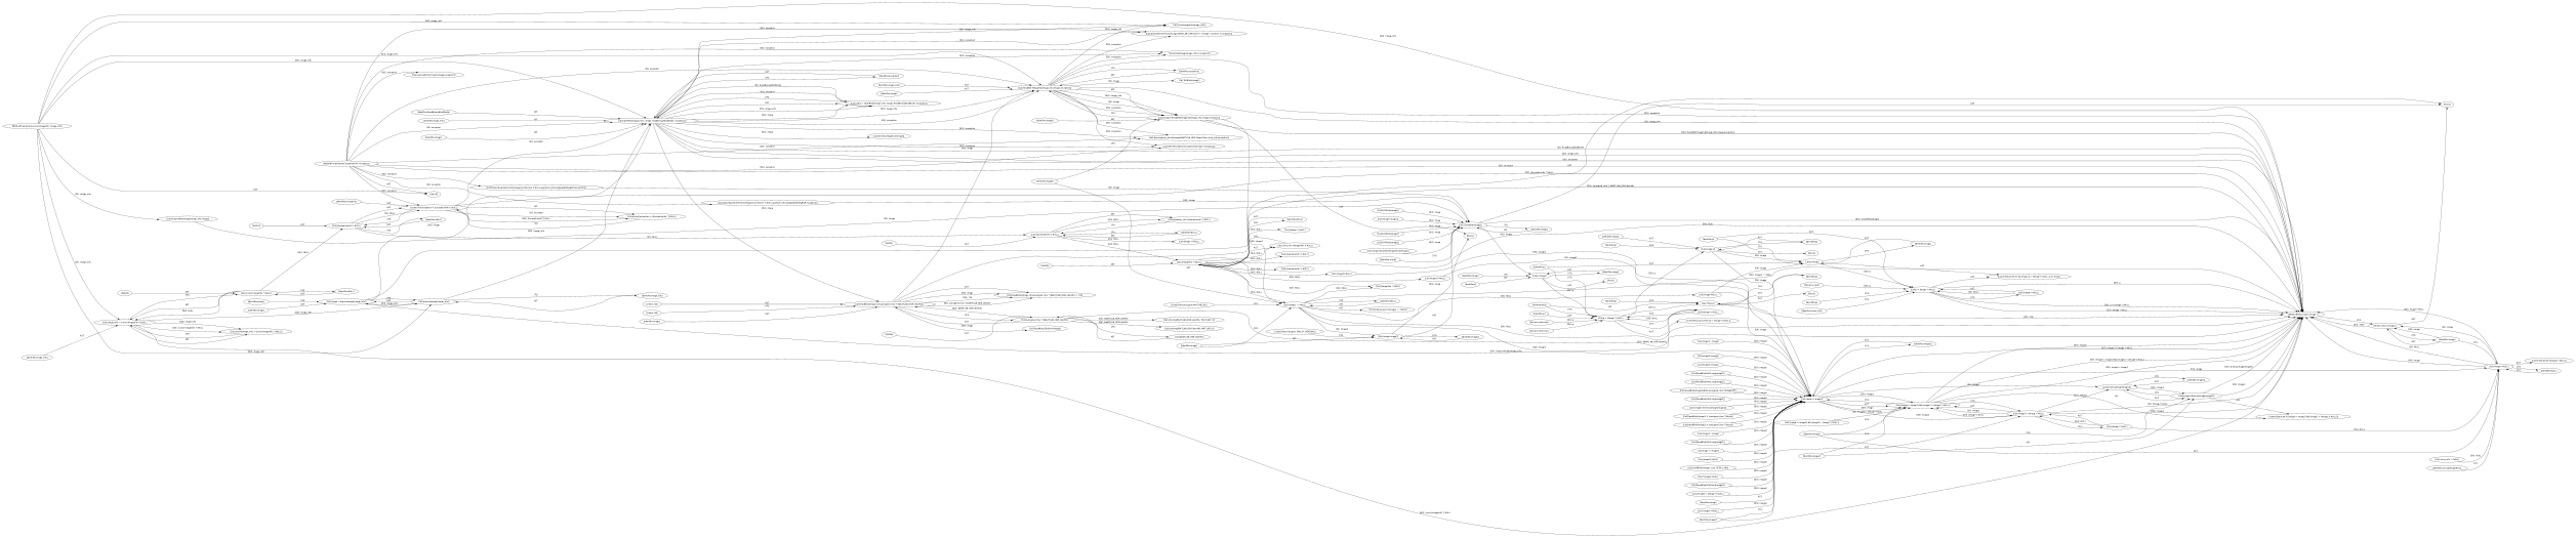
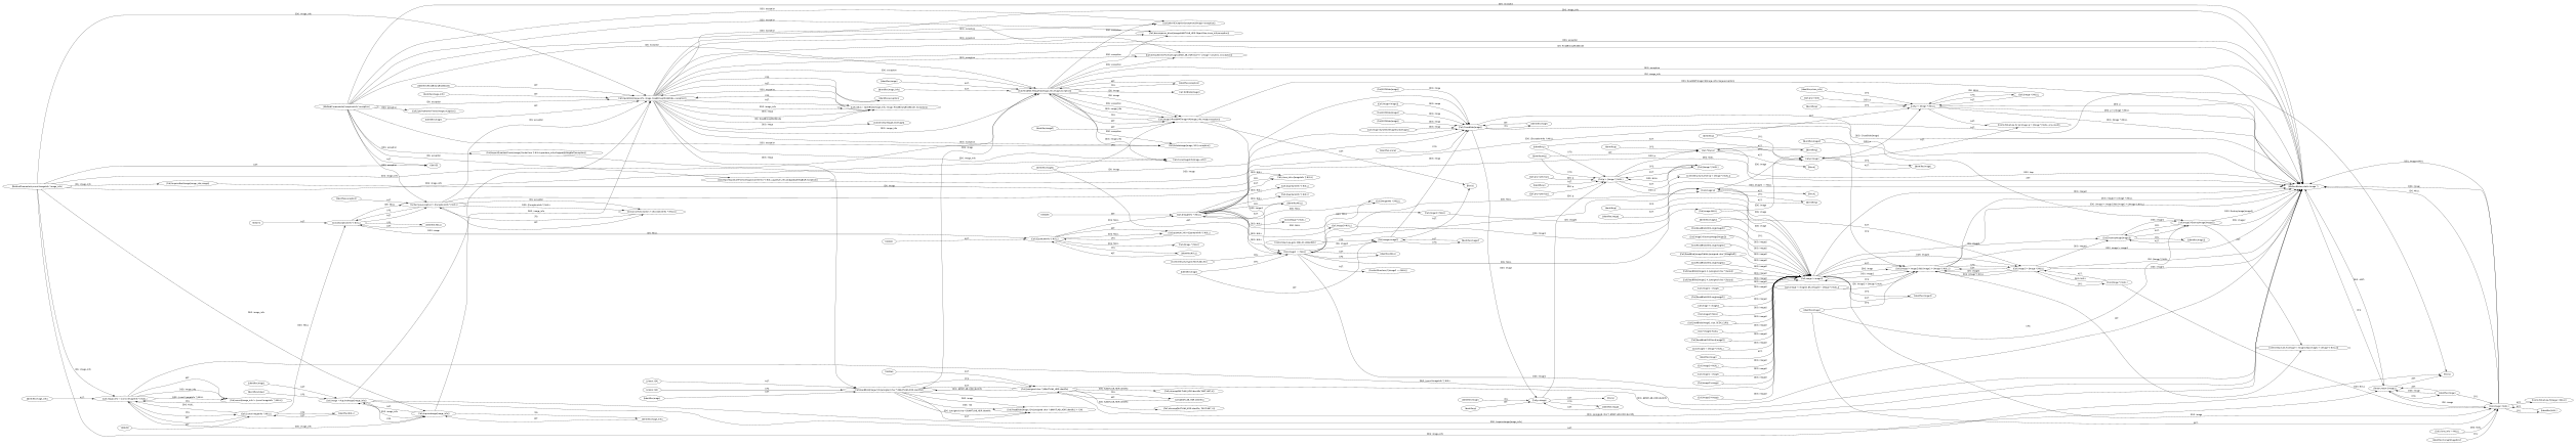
  digraph {
    fontname=Roboto
    rankdir=LR
    node [fontname=Roboto]
    edge [fontname=Roboto]
    n1 [label="(Call,image=image2)"]
    n2 [label="(Call,CloseBlob(image))"]
    n3 [label="(Block,)"]
    n4 [label="(Identifier,image2)"]
    n5 [label="(MethodReturn,static Image *)"]
    n6 [label="(Block,)"]
    n7 [label="(Call,p=image)"]
    n8 [label="(Identifier,image)"]
    n9 [label="(Call,image2  == NULL)"]
    n10 [label="(Call,image != image2)"]
    n11 [label="(Call,(ImageInfo *) NULL)"]
    n12 [label="(ControlStructure,if (image2  == NULL))"]
    n13 [label="(Call,(Image *) NULL)"]
    n14 [label="(Identifier,NULL)"]
    n15 [label="(Call,image=NULL)"]
    n16 [label="(Call,(image != image2) && (image2 != (Image *) NULL))"]
    n17 [label="(Call,image2 != (Image *) NULL)"]
    n18 [label="(Call,DestroyImage(image2))"]
    n19 [label="(Call,image==NULL)"]
    n20 [label="(Identifier,image2)"]
    n21 [label="(Return,return (image);)"]
    n22 [label="(Call,p != (Image *) NULL)"]
    n23 [label="(Call,p=image)"]
    n24 [label="(Call,image2=ReadMATImageV4(image_info,image,exception))"]
    n25 [label="(Call,ReadMATImageV4(image_info,image,exception))"]
    n26 [label="(Call,decompress_block(image,&MATLAB_HDR.ObjectSize,clone_info,exception))"]
    n27 [label="(Call,InheritException(exception,&image->exception))"]
    n28 [label="(Call,CloneImageInfo(image_info))"]
    n29 [label="(Call,GetAuthenticPixels(image,0,MATLAB_HDR.SizeY-i-1,image->columns,1,exception))"]
    n30 [label="(Identifier,exception)"]
    n31 [label="(Call,TellBlob(image))"]
    n32 [label="(Call,RotateImage(image, 90.0, exception))"]
    n33 [label="(Call,OpenBlob(image_info, image, ReadBinaryBlobMode, exception))"]
    n34 [label="(Call,ReadBlob(image,124,(unsigned char *) &MATLAB_HDR.identific))"]
    n35 [label="(Call,DestroyImageList(image))"]
    n36 [label="(Identifier,exception)"]
    n37 [label="(Call,status = OpenBlob(image_info, image, ReadBinaryBlobMode, exception))"]
    n38 [label="(Call,(unsigned char *) &MATLAB_HDR.identific)"]
-   n39 [label="(Call,ReadBlobLSBShort(image))"]
    n40 [label="(Call,ReadBlob(image,124,(unsigned char *) &MATLAB_HDR.identific) != 124)"]
    n41 [label="(Call,AcquireImage(image_info))"]
    n42 [label="(Call,image = AcquireImage(image_info))"]
    n43 [label="(Identifier,image_info)"]
    n44 [label="(Call,image_info != (const ImageInfo *) NULL)"]
    n45 [label="(Call,(const ImageInfo *) NULL)"]
    n46 [label="(Call,assert(image_info != (const ImageInfo *) NULL))"]
    n47 [label="(Call,(ExceptionInfo *) NULL)"]
    n48 [label="(Identifier,NULL)"]
    n49 [label="(MethodParameterIn,const ImageInfo *image_info)"]
    n50 [label="(Call,AcquireNextImage(image_info,image))"]
    1000155
    n52 [label="(CacheView,exception != (ExceptionInfo *) NULL)"]
    n53 [label="(Call,(QuantumInfo *) NULL)"]
    n54 [label="(Identifier,NULL)"]
    n55 [label="(Call,assert(exception != (ExceptionInfo *) NULL))"]
    n56 [label="(MethodParameterIn,ExceptionInfo *exception)"]
    n57 [label="(Call,ImportQuantumPixels(image,(CacheView *) NULL,quantum_info,z2qtype[z],BImgBuff,exception))"]
    n58 [label="(Call,SyncAuthenticPixels(image,exception))"]
    n59 [label="(Call,ImportQuantumPixels(image,(CacheView *) NULL,quantum_info,z2qtype[z],BImgBuff,exception))"]
    n60 [label="(Call,(ImageInfo *) NULL)"]
    n61 [label="(Call,quantum_info=(QuantumInfo *) NULL)"]
    n62 [label="(Identifier,NULL)"]
    n63 [label="(Call,(Image *) NULL)"]
    n64 [label="(Call,&MATLAB_HDR.identific)"]
    n65 [label="(Call,strncmp(MATLAB_HDR.identific, \"MATLAB\", 6))"]
    n66 [label="(Call,strncmp(MATLAB_HDR.identific,\"MATLAB\",6))"]
    n67 [label="(Call,clone_info=(ImageInfo *) NULL)"]
    n68 [label="(Call,(QuantumInfo *) NULL)"]
    n69 [label="(Call,image2!=NULL)"]
    n70 [label="(Call,(QuantumInfo *) NULL)"]
    n71 [label="(Identifier,NULL)"]
    n72 [label="(Call,(Image *) NULL)"]
    n73 [label="(Call,image2==NULL)"]
    n74 [label="(Identifier,image)"]
    n75 [label="(Block,)"]
    n76 [label="(Call,*tmp=p)"]
    n77 [label="(Call,image=p)"]
    n78 [label="(ControlStructure,while (p != (Image *) NULL))"]
    n79 [label="(Block,)"]
    n80 [label="(Identifier,p)"]
    n81 [label="(Block,)"]
    n82 [label="(Identifier,p)"]
    n83 [label="(Call,p != (Image *) NULL)"]
    n84 [label="(ControlStructure,for (p=image; p != (Image *) NULL; p=p->next))"]
    n85 [label="(Identifier,image)"]
    n86 [label="(Call,(Image *) NULL)"]
    n87 [label="(ControlStructure,if ((image != image2) && (image2 != (Image *) NULL)))"]
    n88 [label="(Call,(Image *) NULL)"]
    n89 [label="(Call,image2=DestroyImage(image2))"]
    n90 [label="(Identifier,image2)"]
    n91 [label="(ControlStructure,if(image==NULL))"]
    n92 [label="(Identifier,NULL)"]
    n93 [label="(Identifier,image)"]
    n94 [label="(Call,*image2=NULL)"]
    n95 [label="(Identifier,image2)"]
    n96 [label="(Identifier,image)"]
    n97 [label="(Call,ReadBlobXXXShort(image2))"]
    n98 [label="(Identifier,image_info)"]
    n99 [label="(Call,image2 != (Image *) NULL)"]
    n100 [label="(Identifier,image)"]
    n101 [label="(Identifier,scene)"]
    n102 [label="(Identifier,p)"]
    n103 [label="(Identifier,p)"]
    n104 [label="(Call,image2==NULL)"]
    n105 [label="(Identifier,image)"]
    n106 [label="(ControlStructure,goto END_OF_READING;)"]
    n107 [label="(Call,clone_info != NULL)"]
    n108 [label="(Call,EOFBlob(image))"]
    n109 [label="(Call,image2 = image)"]
    n110 [label="(Identifier,CorruptImageError)"]
    n111 [label="(Identifier,image_info)"]
    n112 [label="(Call,image2!=image)"]
    n113 [label="(Identifier,image)"]
    n114 [label="(Call,image2!=image)"]
    n115 [label="(Identifier,p)"]
    n116 [label="(Call,p=p->previous)"]
    n117 [label="(Call,image!=image2)"]
    n118 [label="(Identifier,image)"]
    n119 [label="(Call,ReadBlobXXXLong(image2))"]
    n120 [label="(Identifier,image2)"]
    n121 [label="(Call,EOFBlob(image))"]
    n122 [label="(Call,image2=DestroyImage(image2))"]
    n123 [label="(Call,EOFBlob(image))"]
    n124 [label="(ControlStructure,goto MATLAB_KO;)"]
    n125 [label="(Call,ReadBlobXXXLong(image2))"]
    n126 [label="(Call,ReadBlob(image2,ldblk,(unsigned char *)BImgBuff))"]
    n127 [label="(Literal,124)"]
    n128 [label="(Call,image=SyncNextImageInList(image))"]
    n129 [label="(Identifier,p)"]
    n130 [label="(Identifier,p)"]
    n131 [label="(Call,p=p->previous)"]
    n132 [label="(Call,ReadBlobXXXLong(image2))"]
    n133 [label="(Identifier,tmp)"]
    n134 [label="(Identifier,ReadBinaryBlobMode)"]
    n135 [label="(Identifier,image)"]
    n136 [label="(Call,ReadBlob(image2, 4, (unsigned char *) &size))"]
    n137 [label="(Call,ReadBlob(image2, 4, (unsigned char *) &size))"]
    n138 [label="(Identifier,image)"]
    n139 [label="(Call,image2 = image)"]
    n140 [label="(Identifier,image_info)"]
    n141 [label="(Call,ReadBlobXXXLong(image2))"]
    n142 [label="(Identifier,p)"]
    n143 [label="(Identifier,image)"]
    n144 [label="(Identifier,image)"]
    n145 [label="(Identifier,exception)"]
    n146 [label="(Call,image != image2)"]
    n147 [label="(Identifier,image2)"]
    n148 [label="(Call,(image != image2) && (image2 != (Image *) NULL))"]
    n149 [label="(Identifier,status)"]
    n150 [label="(Literal,124)"]
    n151 [label="(Call,image2!=NULL)"]
    n152 [label="(Identifier,p)"]
    n153 [label="(Identifier,image2)"]
    n154 [label="(Identifier,clone_info)"]
    n155 [label="(Call,p=p->next)"]
    n156 [label="(Call,SeekBlob(image2, size, SEEK_CUR))"]
    1000200
    1000212
    1000266
    1000258
    1000229
    n1 -> n2 [label="DDG: image"]
    n1 -> n3 [label="AST: "]
    n1 -> n4 [label="CFG: "]
    n2 -> n5 [label="DDG: CloseBlob(image)"]
    n2 -> n6 [label="AST: "]
    n2 -> n7 [label="DDG: image"]
    n2 -> n8 [label="CFG: "]
    n4 -> n1 [label="AST: "]
    n5 -> n21 [label="CFG: "]
    n7 -> n22 [label="DDG: p"]
    n7 -> n74 [label="CFG: "]
    n7 -> n75 [label="AST: "]
    n8 -> n2 [label="AST: "]
    n9 -> n1 [label="DDG: image2"]
    n9 -> n5 [label="DDG: image2  == NULL"]
    n9 -> n10 [label="DDG: image2"]
    n9 -> n11 [label="DDG: NULL"]
    n9 -> n12 [label="AST: "]
    n9 -> n13 [label="DDG: NULL"]
    n9 -> n14 [label="CFG: "]
    n9 -> n15 [label="DDG: NULL"]
    n10 -> n5 [label="DDG: image2"]
    n10 -> n16 [label="AST: "]
    n10 -> n16 [label="DDG: image"]
    n10 -> n16 [label="DDG: image2"]
    n10 -> n17 [label="DDG: image2"]
    n10 -> n18 [label="DDG: image2"]
    n10 -> n19 [label="DDG: image"]
    n10 -> n20 [label="CFG: "]
    n13 -> n22 [label="AST: "]
    n13 -> n22 [label="DDG: NULL"]
    n14 -> n9 [label="AST: "]
    n15 -> n10 [label="DDG: image"]
    n15 -> n23 [label="DDG: image"]
    n16 -> n5 [label="DDG: (image != image2) && (image2 != (Image *) NULL)"]
    n16 -> n5 [label="DDG: image != image2"]
    n16 -> n5 [label="DDG: image2 != (Image *) NULL"]
    n16 -> n10 [label="CFG: "]
    n16 -> n17 [label="CFG: "]
    n16 -> n87 [label="AST: "]
    n17 -> n5 [label="DDG: image2"]
    n17 -> n5 [label="DDG: (Image *) NULL"]
    n17 -> n16 [label="AST: "]
    n17 -> n16 [label="DDG: image2"]
    n17 -> n16 [label="DDG: (Image *) NULL"]
    n17 -> n18 [label="DDG: image2"]
    n17 -> n88 [label="CFG: "]
    n18 -> n89 [label="AST: "]
    n18 -> n89 [label="DDG: image2"]
    n18 -> n90 [label="CFG: "]
    n19 -> n5 [label="DDG: image"]
    n19 -> n5 [label="DDG: image==NULL"]
    n19 -> n5 [label="DDG: NULL"]
    n19 -> n21 [label="DDG: image"]
    n19 -> n91 [label="AST: "]
    n19 -> n92 [label="CFG: "]
    n20 -> n10 [label="AST: "]
    n21 -> n5 [label="DDG: <RET>"]
    n21 -> n6 [label="AST: "]
    n21 -> n93 [label="CFG: "]
    n22 -> n13 [label="CFG: "]
    n22 -> n76 [label="DDG: p"]
    n22 -> n77 [label="DDG: p"]
    n22 -> n78 [label="AST: "]
    n23 -> n83 [label="DDG: p"]
    n23 -> n84 [label="AST: "]
    n23 -> n85 [label="CFG: "]
    n24 -> n3 [label="AST: "]
    n24 -> n5 [label="DDG: ReadMATImageV4(image_info,image,exception)"]
    n24 -> n9 [label="DDG: image2"]
    n24 -> n25 [label="CFG: "]
    n25 -> n5 [label="DDG: exception"]
    n25 -> n5 [label="DDG: image_info"]
    n25 -> n24 [label="AST: "]
    n25 -> n24 [label="DDG: image_info"]
    n25 -> n24 [label="DDG: image"]
    n25 -> n24 [label="DDG: exception"]
    n25 -> n26 [label="DDG: exception"]
    n25 -> n27 [label="DDG: exception"]
    n25 -> n28 [label="DDG: image_info"]
    n25 -> n29 [label="DDG: exception"]
    n25 -> n30 [label="CFG: "]
    n25 -> n31 [label="DDG: image"]
    n25 -> n32 [label="DDG: exception"]
    n30 -> n25 [label="AST: "]
    n33 -> n5 [label="DDG: ReadBinaryBlobMode"]
    n33 -> n5 [label="DDG: image_info"]
    n33 -> n5 [label="DDG: exception"]
    n33 -> n25 [label="DDG: image_info"]
    n33 -> n25 [label="DDG: exception"]
    n33 -> n26 [label="DDG: exception"]
    n33 -> n27 [label="DDG: exception"]
    n33 -> n28 [label="DDG: image_info"]
    n33 -> n29 [label="DDG: exception"]
    n33 -> n32 [label="DDG: exception"]
    n33 -> n34 [label="DDG: image"]
    n33 -> n35 [label="DDG: image"]
    n33 -> n36 [label="CFG: "]
    n33 -> n37 [label="AST: "]
    n33 -> n37 [label="DDG: image_info"]
    n33 -> n37 [label="DDG: image"]
    n33 -> n37 [label="DDG: ReadBinaryBlobMode"]
    n33 -> n37 [label="DDG: exception"]
    n34 -> n5 [label="DDG: (unsigned char *) &MATLAB_HDR.identific"]
    n34 -> n25 [label="DDG: image"]
    n34 -> n38 [label="CFG: "]
-   n34 -> n39 [label="DDG: image"]
    n34 -> n40 [label="AST: "]
    n34 -> n40 [label="DDG: image"]
    n34 -> n40 [label="DDG: 124"]
    n34 -> n40 [label="DDG: (unsigned char *) &MATLAB_HDR.identific"]
    n36 -> n33 [label="AST: "]
    n37 -> n33 [label="CFG: "]
    n38 -> n5 [label="DDG: &MATLAB_HDR.identific"]
    n38 -> n34 [label="AST: "]
    n38 -> n34 [label="DDG: &MATLAB_HDR.identific"]
    n38 -> n64 [label="CFG: "]
    n38 -> n65 [label="DDG: &MATLAB_HDR.identific"]
    n38 -> n66 [label="DDG: &MATLAB_HDR.identific"]
    n41 -> n33 [label="DDG: image_info"]
    n41 -> n42 [label="AST: "]
    n41 -> n42 [label="DDG: image_info"]
    n41 -> n43 [label="CFG: "]
    n42 -> n5 [label="DDG: AcquireImage(image_info)"]
    n42 -> n6 [label="AST: "]
    n42 -> n33 [label="DDG: image"]
    n42 -> n41 [label="CFG: "]
    n43 -> n41 [label="AST: "]
    n44 -> n5 [label="DDG: (const ImageInfo *) NULL"]
    n44 -> n41 [label="DDG: image_info"]
    n44 -> n45 [label="CFG: "]
    n44 -> n46 [label="AST: "]
    n44 -> n46 [label="DDG: image_info"]
    n44 -> n46 [label="DDG: (const ImageInfo *) NULL"]
    n45 -> n44 [label="AST: "]
    n45 -> n44 [label="DDG: NULL"]
    n45 -> n47 [label="DDG: NULL"]
    n45 -> n48 [label="CFG: "]
    n46 -> n44 [label="CFG: "]
    n47 -> n52 [label="AST: "]
    n47 -> n52 [label="DDG: NULL"]
    n47 -> n53 [label="DDG: NULL"]
    n47 -> n54 [label="CFG: "]
    n48 -> n45 [label="AST: "]
-   n49 -> n5 [label="DDG: image_info"]
+   n49 -> n21 [label="DDG: image_info"]
    n49 -> n25 [label="DDG: image_info"]
    n49 -> n28 [label="DDG: image_info"]
    n49 -> n33 [label="DDG: image_info"]
    n49 -> n41 [label="DDG: image_info"]
    n49 -> n44 [label="DDG: image_info"]
    n49 -> n50 [label="DDG: image_info"]
    n49 -> 1000155 [label="AST: "]
    n50 -> n2 [label="DDG: image"]
    n52 -> n5 [label="DDG: (ExceptionInfo *) NULL"]
    n52 -> n33 [label="DDG: exception"]
    n52 -> n47 [label="CFG: "]
    n52 -> n55 [label="AST: "]
    n52 -> n55 [label="DDG: exception"]
    n52 -> n55 [label="DDG: (ExceptionInfo *) NULL"]
    n53 -> n60 [label="DDG: NULL"]
    n53 -> n61 [label="AST: "]
    n53 -> n61 [label="DDG: NULL"]
    n53 -> n62 [label="CFG: "]
    n53 -> n63 [label="DDG: NULL"]
    n54 -> n47 [label="AST: "]
    n55 -> n52 [label="CFG: "]
    n56 -> n5 [label="DDG: exception"]
    n56 -> n25 [label="DDG: exception"]
    n56 -> n26 [label="DDG: exception"]
    n56 -> n27 [label="DDG: exception"]
    n56 -> n29 [label="DDG: exception"]
    n56 -> n32 [label="DDG: exception"]
    n56 -> n33 [label="DDG: exception"]
    n56 -> 1000155 [label="AST: "]
    n56 -> n52 [label="DDG: exception"]
    n56 -> n57 [label="DDG: exception"]
    n56 -> n58 [label="DDG: exception"]
    n56 -> n59 [label="DDG: exception"]
    n57 -> n2 [label="DDG: image"]
    n59 -> n2 [label="DDG: image"]
    n60 -> n5 [label="DDG: NULL"]
    n60 -> n9 [label="DDG: NULL"]
    n60 -> n11 [label="DDG: NULL"]
    n60 -> n67 [label="AST: "]
    n60 -> n67 [label="DDG: NULL"]
    n60 -> n68 [label="DDG: NULL"]
    n60 -> n69 [label="DDG: NULL"]
    n60 -> n70 [label="DDG: NULL"]
    n60 -> n71 [label="CFG: "]
    n60 -> n72 [label="DDG: NULL"]
    n60 -> n73 [label="DDG: NULL"]
    n61 -> n53 [label="CFG: "]
    n62 -> n53 [label="AST: "]
    n64 -> n38 [label="AST: "]
    n67 -> n60 [label="CFG: "]
    n69 -> n10 [label="DDG: image2"]
    n71 -> n60 [label="AST: "]
    n73 -> n10 [label="DDG: image2"]
    n74 -> n7 [label="AST: "]
    n76 -> n5 [label="DDG: tmp"]
    n76 -> n79 [label="AST: "]
    n76 -> n80 [label="CFG: "]
    n77 -> n10 [label="DDG: image"]
    n77 -> n23 [label="DDG: image"]
    n77 -> n81 [label="AST: "]
    n77 -> n82 [label="CFG: "]
    n80 -> n76 [label="AST: "]
    n82 -> n77 [label="AST: "]
    n83 -> n5 [label="DDG: p != (Image *) NULL"]
    n83 -> n5 [label="DDG: (Image *) NULL"]
    n83 -> n5 [label="DDG: p"]
    n83 -> n84 [label="AST: "]
    n83 -> n86 [label="CFG: "]
    n85 -> n23 [label="AST: "]
    n86 -> n83 [label="AST: "]
    n86 -> n83 [label="DDG: NULL"]
    n88 -> n17 [label="AST: "]
    n88 -> n17 [label="DDG: NULL"]
    n88 -> n19 [label="DDG: NULL"]
    n89 -> n5 [label="DDG: DestroyImage(image2)"]
    n89 -> n5 [label="DDG: image2"]
    n89 -> n18 [label="CFG: "]
    n89 -> n87 [label="AST: "]
    n90 -> n18 [label="AST: "]
    n92 -> n19 [label="AST: "]
    n93 -> n19 [label="CFG: "]
    n93 -> n21 [label="AST: "]
    n93 -> n21 [label="DDG: image"]
    n94 -> n10 [label="DDG: image2"]
    n95 -> n16 [label="CFG: "]
    n95 -> n89 [label="AST: "]
    n96 -> n1 [label="AST: "]
    n96 -> n9 [label="CFG: "]
    n97 -> n10 [label="DDG: image2"]
    n98 -> n44 [label="AST: "]
    n99 -> n10 [label="DDG: image2"]
    n100 -> n10 [label="AST: "]
    n101 -> n2 [label="CFG: "]
    n102 -> n23 [label="CFG: "]
    n102 -> n83 [label="AST: "]
    n103 -> n22 [label="CFG: "]
    n103 -> n23 [label="AST: "]
    n104 -> n10 [label="DDG: image2"]
    n105 -> n34 [label="AST: "]
    n106 -> n1 [label="CFG: "]
    n107 -> n19 [label="DDG: NULL"]
    n108 -> n2 [label="DDG: image"]
    n109 -> n10 [label="DDG: image2"]
    n110 -> n19 [label="CFG: "]
    n111 -> n33 [label="AST: "]
    n112 -> n10 [label="DDG: image2"]
    n113 -> n33 [label="AST: "]
    n114 -> n10 [label="DDG: image2"]
    n115 -> n7 [label="AST: "]
    n116 -> n22 [label="DDG: p"]
    n117 -> n2 [label="DDG: image"]
    n118 -> n25 [label="AST: "]
    n119 -> n10 [label="DDG: image2"]
    n120 -> n9 [label="AST: "]
    n120 -> n24 [label="CFG: "]
    n121 -> n2 [label="DDG: image"]
    n122 -> n10 [label="DDG: image2"]
    n123 -> n2 [label="DDG: image"]
    n124 -> n9 [label="CFG: "]
    n125 -> n10 [label="DDG: image2"]
    n126 -> n10 [label="DDG: image2"]
    n127 -> n34 [label="AST: "]
    n128 -> n2 [label="DDG: image"]
    n129 -> n77 [label="CFG: "]
    n130 -> n22 [label="AST: "]
    n131 -> n22 [label="DDG: p"]
    n132 -> n10 [label="DDG: image2"]
    n133 -> n22 [label="CFG: "]
    n133 -> n76 [label="AST: "]
    n134 -> n33 [label="AST: "]
    n135 -> n7 [label="CFG: "]
    n136 -> n10 [label="DDG: image2"]
    n137 -> n10 [label="DDG: image2"]
    n138 -> n77 [label="AST: "]
    n139 -> n10 [label="DDG: image2"]
    n140 -> n25 [label="AST: "]
    n141 -> n10 [label="DDG: image2"]
    n142 -> n76 [label="CFG: "]
    n143 -> n16 [label="CFG: "]
    n143 -> n19 [label="AST: "]
    n143 -> n89 [label="CFG: "]
    n144 -> n42 [label="AST: "]
    n145 -> n52 [label="AST: "]
    n146 -> n10 [label="DDG: image2"]
    n147 -> n24 [label="AST: "]
    n148 -> n16 [label="DDG: image2 != (Image *) NULL"]
    n149 -> n42 [label="CFG: "]
    n150 -> n34 [label="CFG: "]
    n151 -> n10 [label="DDG: image2"]
    n152 -> n83 [label="CFG: "]
    n153 -> n10 [label="CFG: "]
    n153 -> n17 [label="AST: "]
    n154 -> n83 [label="CFG: "]
    n155 -> n83 [label="DDG: p"]
    n156 -> n10 [label="DDG: image2"]
    1000200 -> n45 [label="AST: "]
    1000212 -> n47 [label="AST: "]
    1000266 -> n38 [label="AST: "]
    1000258 -> n60 [label="AST: "]
    1000229 -> n53 [label="AST: "]
  }
